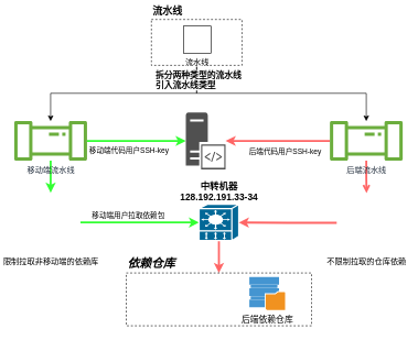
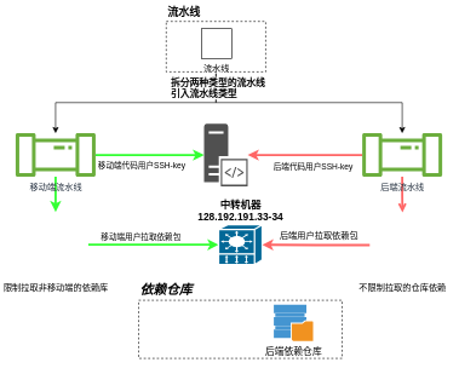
  <mxCell id="0" />
  <mxCell id="1" parent="0" />
  <mxCell id="2" style="edgeStyle=orthogonalEdgeStyle;rounded=0;orthogonalLoop=1;jettySize=auto;html=1;exitX=0.5;exitY=1;exitDx=0;exitDy=0;" parent="1" source="5" target="10" edge="1"><mxGeometry relative="1" as="geometry" /></mxCell>
  <mxCell id="3" style="edgeStyle=orthogonalEdgeStyle;rounded=0;orthogonalLoop=1;jettySize=auto;html=1;exitX=0.5;exitY=1;exitDx=0;exitDy=0;" parent="1" source="5" target="13" edge="1"><mxGeometry relative="1" as="geometry" /></mxCell>
  <mxCell id="4" value="拆分两种类型的流水线&lt;br style=&quot;font-size: 13px;&quot;&gt;&lt;div style=&quot;text-align: left; font-size: 13px;&quot;&gt;引入流水线类型&lt;/div&gt;" style="edgeLabel;html=1;align=center;verticalAlign=middle;resizable=0;points=[];fontStyle=1;fontSize=13;" parent="3" vertex="1" connectable="0"><mxGeometry x="-0.768" y="-2" relative="1" as="geometry"><mxPoint x="4" y="-18" as="offset" /></mxGeometry></mxCell>
  <mxCell id="5" value="&lt;div style=&quot;text-align: center&quot;&gt;&lt;font face=&quot;helvetica&quot;&gt;&lt;span style=&quot;font-size: 22px&quot;&gt;&lt;b style=&quot;font-size: 15px&quot;&gt;流水线&lt;/b&gt;&lt;/span&gt;&lt;/font&gt;&lt;/div&gt;" style="rounded=0;whiteSpace=wrap;html=1;fillColor=none;dashed=1;labelPosition=center;verticalLabelPosition=top;align=left;verticalAlign=bottom;fontStyle=0;fontSize=15;" parent="1" vertex="1"><mxGeometry x="228" y="20" width="136.88" height="69.5" as="geometry" /></mxCell>
  <mxCell id="6" value="流水线" style="shape=image;html=1;verticalAlign=top;verticalLabelPosition=bottom;labelBackgroundColor=#ffffff;imageAspect=0;aspect=fixed;image=https://cdn2.iconfinder.com/data/icons/artificial-intelligence-52/48/bl_1647_Robot_artificial_intelligence_worker_dog_magnifier_bot-128.png;fillColor=#FFFF66;imageBorder=default;sketch=0;" parent="1" vertex="1"><mxGeometry x="276.81" y="30" width="41.19" height="41.19" as="geometry" /></mxCell>
  <mxCell id="7" style="edgeStyle=orthogonalEdgeStyle;rounded=0;orthogonalLoop=1;jettySize=auto;html=1;strokeColor=#33FF33;strokeWidth=3;" parent="1" source="10" target="14" edge="1"><mxGeometry relative="1" as="geometry" /></mxCell>
  <mxCell id="8" value="移动端代码用户SSH-key" style="edgeLabel;html=1;align=center;verticalAlign=middle;resizable=0;points=[];" parent="7" vertex="1" connectable="0"><mxGeometry x="-0.49" y="4" relative="1" as="geometry"><mxPoint x="25" y="17" as="offset" /></mxGeometry></mxCell>
  <mxCell id="9" style="edgeStyle=orthogonalEdgeStyle;rounded=0;orthogonalLoop=1;jettySize=auto;html=1;strokeColor=#33FF33;strokeWidth=3;" parent="1" source="10" target="18" edge="1"><mxGeometry relative="1" as="geometry" /></mxCell>
  <mxCell id="10" value="移动端流水线" style="sketch=0;outlineConnect=0;fontColor=#232F3E;gradientColor=none;fillColor=#6CAE3E;strokeColor=none;dashed=0;verticalLabelPosition=bottom;verticalAlign=top;align=center;html=1;fontSize=12;fontStyle=0;aspect=fixed;pointerEvents=1;shape=mxgraph.aws4.iot_analytics_pipeline;" parent="1" vertex="1"><mxGeometry x="20" y="174" width="111.43" height="60" as="geometry" /></mxCell>
  <mxCell id="11" style="edgeStyle=orthogonalEdgeStyle;rounded=0;orthogonalLoop=1;jettySize=auto;html=1;strokeColor=#FF6666;strokeWidth=3;" parent="1" source="13" target="14" edge="1"><mxGeometry relative="1" as="geometry" /></mxCell>
  <mxCell id="12" style="edgeStyle=orthogonalEdgeStyle;rounded=0;orthogonalLoop=1;jettySize=auto;html=1;strokeColor=#FF6666;strokeWidth=3;endArrow=open;" parent="1" source="13" target="22" edge="1"><mxGeometry relative="1" as="geometry" /></mxCell>
  <mxCell id="13" value="后端流水线" style="sketch=0;outlineConnect=0;fontColor=#232F3E;gradientColor=none;fillColor=#6CAE3E;strokeColor=none;dashed=0;verticalLabelPosition=bottom;verticalAlign=top;align=center;html=1;fontSize=12;fontStyle=0;aspect=fixed;pointerEvents=1;shape=mxgraph.aws4.iot_analytics_pipeline;" parent="1" vertex="1"><mxGeometry x="497" y="174" width="111.43" height="60" as="geometry" /></mxCell>
  <mxCell id="14" value="" style="sketch=0;pointerEvents=1;shadow=0;dashed=0;html=1;strokeColor=none;fillColor=#505050;labelPosition=center;verticalLabelPosition=bottom;verticalAlign=top;outlineConnect=0;align=center;shape=mxgraph.office.servers.server_side_code;" parent="1" vertex="1"><mxGeometry x="280" y="161" width="60" height="86" as="geometry" /></mxCell>
  <mxCell id="15" value="后端代码用户SSH-key" style="edgeLabel;html=1;align=center;verticalAlign=middle;resizable=0;points=[];" parent="1" vertex="1" connectable="0"><mxGeometry x="429.995" y="220" as="geometry" /></mxCell>
  <mxCell id="16" style="edgeStyle=orthogonalEdgeStyle;rounded=0;orthogonalLoop=1;jettySize=auto;html=1;entryX=0;entryY=0.5;entryDx=0;entryDy=0;entryPerimeter=0;strokeColor=#33FF33;strokeWidth=3;" parent="1" source="18" target="20" edge="1"><mxGeometry relative="1" as="geometry" /></mxCell>
  <mxCell id="17" value="移动端用户拉取依赖包" style="edgeLabel;html=1;align=center;verticalAlign=middle;resizable=0;points=[];" parent="16" vertex="1" connectable="0"><mxGeometry x="-0.194" y="3" relative="1" as="geometry"><mxPoint y="-8" as="offset" /></mxGeometry></mxCell>
  <mxCell id="18" value="限制拉取非移动端的依赖库" style="shape=image;html=1;verticalAlign=top;verticalLabelPosition=bottom;labelBackgroundColor=#ffffff;imageAspect=0;aspect=fixed;image=https://cdn3.iconfinder.com/data/icons/simple2/Settings.png" parent="1" vertex="1"><mxGeometry x="30.71" y="282.5" width="90" height="90" as="geometry" /></mxCell>
- <mxCell id="19" style="edgeStyle=orthogonalEdgeStyle;rounded=0;orthogonalLoop=1;jettySize=auto;html=1;entryX=0.5;entryY=0;entryDx=0;entryDy=0;fontSize=13;strokeColor=#FF6666;strokeWidth=3;" parent="1" source="20" target="24" edge="1"><mxGeometry relative="1" as="geometry" /></mxCell>
  <mxCell id="20" value="&lt;span style=&quot;background-color: rgb(255 , 255 , 255) ; font-size: 14px&quot;&gt;中转机器&lt;br&gt;128.192.191.33-34&lt;br&gt;&lt;/span&gt;" style="shape=mxgraph.cisco.misc.vip;html=1;pointerEvents=1;dashed=0;fillColor=#036897;strokeColor=#ffffff;strokeWidth=2;verticalLabelPosition=top;verticalAlign=bottom;align=center;outlineConnect=0;rounded=1;labelPosition=center;fontStyle=1;fontSize=14;" parent="1" vertex="1"><mxGeometry x="300" y="300" width="60" height="55" as="geometry" /></mxCell>
  <mxCell id="21" style="edgeStyle=orthogonalEdgeStyle;rounded=0;orthogonalLoop=1;jettySize=auto;html=1;entryX=1;entryY=0.5;entryDx=0;entryDy=0;entryPerimeter=0;strokeColor=#FF6666;strokeWidth=3;" parent="1" source="22" target="20" edge="1"><mxGeometry relative="1" as="geometry" /></mxCell>
  <mxCell id="22" value="不限制拉取的仓库依赖" style="shape=image;html=1;verticalAlign=top;verticalLabelPosition=bottom;labelBackgroundColor=#ffffff;imageAspect=0;aspect=fixed;image=https://cdn3.iconfinder.com/data/icons/simple2/Settings.png" parent="1" vertex="1"><mxGeometry x="508" y="283" width="90" height="90" as="geometry" /></mxCell>
+ <mxCell id="23" value="后端用户拉取依赖包" style="text;html=1;align=center;verticalAlign=middle;resizable=0;points=[];autosize=1;strokeColor=none;fillColor=none;" parent="1" vertex="1"><mxGeometry x="378" y="306" width="120" height="20" as="geometry" /></mxCell>
  <mxCell id="24" value="&lt;b&gt;&lt;i&gt;&lt;font style=&quot;font-size: 18px&quot;&gt;依赖仓库&lt;/font&gt;&lt;/i&gt;&lt;/b&gt;" style="rounded=0;whiteSpace=wrap;html=1;fillColor=none;dashed=1;labelPosition=center;verticalLabelPosition=top;align=left;verticalAlign=bottom;fontStyle=0;" parent="1" vertex="1"><mxGeometry x="190" y="404" width="280" height="80" as="geometry" /></mxCell>
  <mxCell id="25" value="后端依赖仓库" style="shadow=0;dashed=0;html=1;strokeColor=none;fillColor=#4495D1;labelPosition=center;verticalLabelPosition=bottom;verticalAlign=top;align=center;outlineConnect=0;shape=mxgraph.veeam.2d.backup_repository;fontSize=13;" parent="1" vertex="1"><mxGeometry x="376" y="410" width="54" height="50" as="geometry" /></mxCell>
